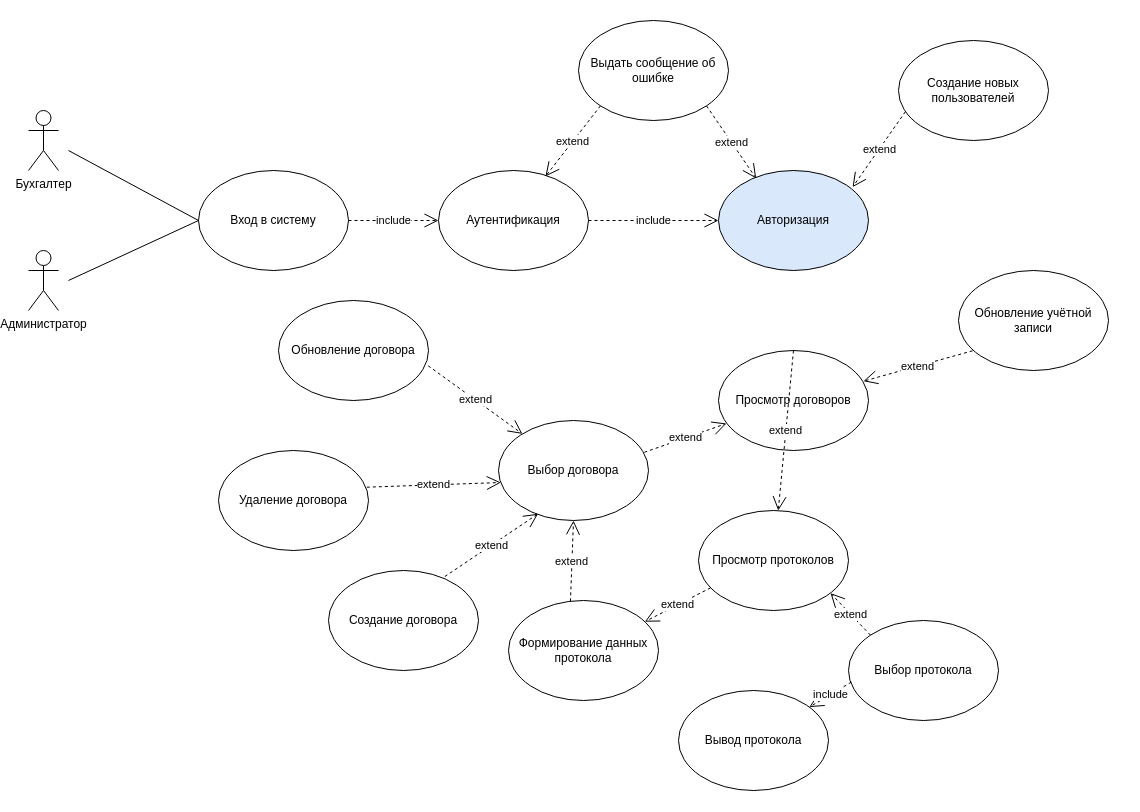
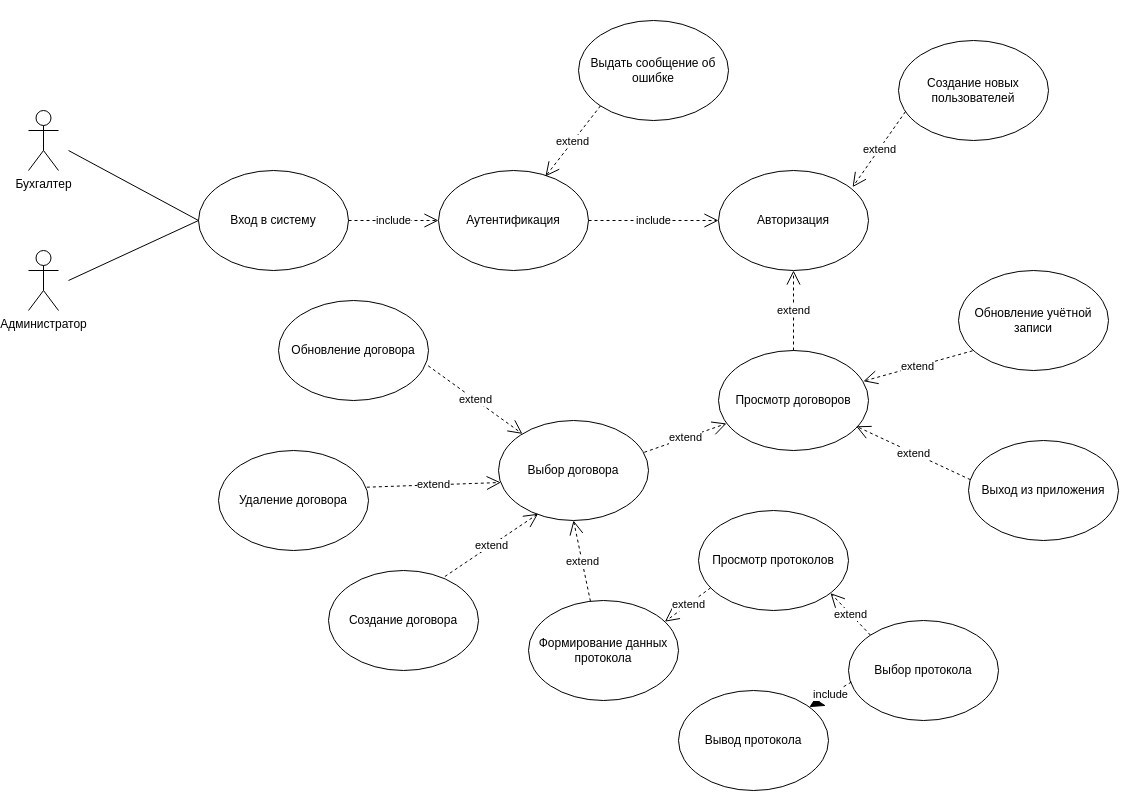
  <mxCell id="0" />
  <mxCell id="1" parent="0" />
  <mxCell id="2" value="Вход в систему" style="ellipse;whiteSpace=wrap;html=1;" parent="1" vertex="1"><mxGeometry x="190" y="170" width="150" height="100" as="geometry" /></mxCell>
  <mxCell id="3" value="Бухгалтер" style="shape=umlActor;verticalLabelPosition=bottom;verticalAlign=top;html=1;" parent="1" vertex="1"><mxGeometry x="20" y="110" width="30" height="60" as="geometry" /></mxCell>
  <mxCell id="4" value="Администратор" style="shape=umlActor;verticalLabelPosition=bottom;verticalAlign=top;html=1;" parent="1" vertex="1"><mxGeometry x="20" y="250" width="30" height="60" as="geometry" /></mxCell>
  <mxCell id="5" value="Аутентификация" style="ellipse;whiteSpace=wrap;html=1;" parent="1" vertex="1"><mxGeometry x="430" y="170" width="150" height="100" as="geometry" /></mxCell>
  <mxCell id="6" value="Выдать сообщение об ошибке" style="ellipse;whiteSpace=wrap;html=1;" parent="1" vertex="1"><mxGeometry x="570" y="20" width="150" height="100" as="geometry" /></mxCell>
- <mxCell id="7" value="Авторизация" style="ellipse;whiteSpace=wrap;html=1;fillColor=#dae8fc;" parent="1" vertex="1"><mxGeometry x="710" y="170" width="150" height="100" as="geometry" /></mxCell>
+ <mxCell id="7" value="Авторизация" style="ellipse;whiteSpace=wrap;html=1;" parent="1" vertex="1"><mxGeometry x="710" y="170" width="150" height="100" as="geometry" /></mxCell>
  <mxCell id="8" value="Просмотр договоров" style="ellipse;whiteSpace=wrap;html=1;" parent="1" vertex="1"><mxGeometry x="710" y="350" width="150" height="100" as="geometry" /></mxCell>
  <mxCell id="9" value="Выбор договора" style="ellipse;whiteSpace=wrap;html=1;" parent="1" vertex="1"><mxGeometry x="490" y="420" width="150" height="100" as="geometry" /></mxCell>
  <mxCell id="10" value="Обновление учётной записи" style="ellipse;whiteSpace=wrap;html=1;" parent="1" vertex="1"><mxGeometry x="950" y="270" width="150" height="100" as="geometry" /></mxCell>
+ <mxCell id="11" value="Выход из приложения" style="ellipse;whiteSpace=wrap;html=1;" parent="1" vertex="1"><mxGeometry x="960" y="440" width="150" height="100" as="geometry" /></mxCell>
  <mxCell id="12" value="" style="endArrow=none;html=1;" parent="1" edge="1"><mxGeometry width="50" height="50" relative="1" as="geometry"><mxPoint x="60" y="150" as="sourcePoint" /><mxPoint x="190" y="220" as="targetPoint" /></mxGeometry></mxCell>
  <mxCell id="13" value="" style="endArrow=none;html=1;entryX=0;entryY=0.5;entryDx=0;entryDy=0;" parent="1" target="2" edge="1"><mxGeometry width="50" height="50" relative="1" as="geometry"><mxPoint x="60" y="280" as="sourcePoint" /><mxPoint x="188" y="220" as="targetPoint" /></mxGeometry></mxCell>
  <mxCell id="14" value="include" style="endArrow=open;endSize=12;dashed=1;html=1;exitX=1;exitY=0.5;exitDx=0;exitDy=0;entryX=0;entryY=0.5;entryDx=0;entryDy=0;" parent="1" source="2" target="5" edge="1"><mxGeometry width="160" relative="1" as="geometry"><mxPoint x="260" y="350" as="sourcePoint" /><mxPoint x="420" y="350" as="targetPoint" /></mxGeometry></mxCell>
  <mxCell id="15" value="include" style="endArrow=open;endSize=12;dashed=1;html=1;entryX=0;entryY=0.5;entryDx=0;entryDy=0;" parent="1" target="7" edge="1"><mxGeometry width="160" relative="1" as="geometry"><mxPoint x="580" y="220" as="sourcePoint" /><mxPoint x="440" y="230" as="targetPoint" /></mxGeometry></mxCell>
  <mxCell id="16" value="extend" style="endArrow=open;endSize=12;dashed=1;html=1;entryX=0.713;entryY=0.059;entryDx=0;entryDy=0;exitX=0;exitY=1;exitDx=0;exitDy=0;entryPerimeter=0;" parent="1" source="6" target="5" edge="1"><mxGeometry width="160" relative="1" as="geometry"><mxPoint x="590" y="230" as="sourcePoint" /><mxPoint x="720" y="230" as="targetPoint" /></mxGeometry></mxCell>
- <mxCell id="17" value="extend" style="endArrow=open;endSize=12;dashed=1;html=1;entryX=0.251;entryY=0.079;entryDx=0;entryDy=0;exitX=1;exitY=1;exitDx=0;exitDy=0;entryPerimeter=0;" parent="1" source="6" target="7" edge="1"><mxGeometry width="160" relative="1" as="geometry"><mxPoint x="601.866" y="115.288" as="sourcePoint" /><mxPoint x="546.95" y="185.9" as="targetPoint" /></mxGeometry></mxCell>
- <mxCell id="18" value="extend" style="endArrow=open;endSize=12;dashed=1;html=1;exitX=0.5;exitY=0;exitDx=0;exitDy=0;" parent="1" source="8" target="29" edge="1"><mxGeometry width="160" relative="1" as="geometry"><mxPoint x="708.033" y="115.355" as="sourcePoint" /><mxPoint x="757.65" y="187.9" as="targetPoint" /></mxGeometry></mxCell>
+ <mxCell id="18" value="extend" style="endArrow=open;endSize=12;dashed=1;html=1;entryX=0.5;entryY=1;entryDx=0;entryDy=0;exitX=0.5;exitY=0;exitDx=0;exitDy=0;" parent="1" source="8" target="7" edge="1"><mxGeometry width="160" relative="1" as="geometry"><mxPoint x="708.033" y="115.355" as="sourcePoint" /><mxPoint x="757.65" y="187.9" as="targetPoint" /></mxGeometry></mxCell>
  <mxCell id="19" value="extend" style="endArrow=open;endSize=12;dashed=1;html=1;exitX=0.094;exitY=0.803;exitDx=0;exitDy=0;exitPerimeter=0;entryX=0.966;entryY=0.307;entryDx=0;entryDy=0;entryPerimeter=0;" parent="1" source="10" target="8" edge="1"><mxGeometry width="160" relative="1" as="geometry"><mxPoint x="795" y="360" as="sourcePoint" /><mxPoint x="880" y="360" as="targetPoint" /></mxGeometry></mxCell>
+ <mxCell id="20" value="extend" style="endArrow=open;endSize=12;dashed=1;html=1;exitX=0.013;exitY=0.392;exitDx=0;exitDy=0;exitPerimeter=0;entryX=0.918;entryY=0.758;entryDx=0;entryDy=0;entryPerimeter=0;" parent="1" source="11" target="8" edge="1"><mxGeometry width="160" relative="1" as="geometry"><mxPoint x="969.2" y="419.6" as="sourcePoint" /><mxPoint x="860" y="450" as="targetPoint" /></mxGeometry></mxCell>
  <mxCell id="21" value="extend" style="endArrow=open;endSize=12;dashed=1;html=1;exitX=0.972;exitY=0.318;exitDx=0;exitDy=0;exitPerimeter=0;" parent="1" source="9" edge="1"><mxGeometry width="160" relative="1" as="geometry"><mxPoint x="795" y="360" as="sourcePoint" /><mxPoint x="718" y="423" as="targetPoint" /></mxGeometry></mxCell>
  <mxCell id="22" value="Обновление договора" style="ellipse;whiteSpace=wrap;html=1;" parent="1" vertex="1"><mxGeometry x="270" y="300" width="150" height="100" as="geometry" /></mxCell>
  <mxCell id="23" value="Удаление договора" style="ellipse;whiteSpace=wrap;html=1;" parent="1" vertex="1"><mxGeometry x="210" y="450" width="150" height="100" as="geometry" /></mxCell>
  <mxCell id="24" value="Создание договора" style="ellipse;whiteSpace=wrap;html=1;" parent="1" vertex="1"><mxGeometry x="320" y="570" width="150" height="100" as="geometry" /></mxCell>
  <mxCell id="25" value="extend" style="endArrow=open;endSize=12;dashed=1;html=1;exitX=0.998;exitY=0.653;exitDx=0;exitDy=0;exitPerimeter=0;" parent="1" source="22" target="9" edge="1"><mxGeometry width="160" relative="1" as="geometry"><mxPoint x="645.8" y="461.8" as="sourcePoint" /><mxPoint x="728" y="433" as="targetPoint" /></mxGeometry></mxCell>
  <mxCell id="26" value="extend" style="endArrow=open;endSize=12;dashed=1;html=1;exitX=0.989;exitY=0.367;exitDx=0;exitDy=0;exitPerimeter=0;entryX=0.016;entryY=0.62;entryDx=0;entryDy=0;entryPerimeter=0;" parent="1" source="23" target="9" edge="1"><mxGeometry width="160" relative="1" as="geometry"><mxPoint x="399.7" y="415.3" as="sourcePoint" /><mxPoint x="509.284" y="455.904" as="targetPoint" /></mxGeometry></mxCell>
  <mxCell id="27" value="extend" style="endArrow=open;endSize=12;dashed=1;html=1;entryX=0.264;entryY=0.933;entryDx=0;entryDy=0;entryPerimeter=0;exitX=0.776;exitY=0.06;exitDx=0;exitDy=0;exitPerimeter=0;" parent="1" source="24" target="9" edge="1"><mxGeometry width="160" relative="1" as="geometry"><mxPoint x="496" y="585" as="sourcePoint" /><mxPoint x="502.4" y="492" as="targetPoint" /></mxGeometry></mxCell>
- <mxCell id="28" value="Формирование данных протокола" style="ellipse;whiteSpace=wrap;html=1;" parent="1" vertex="1"><mxGeometry x="500" y="600" width="150" height="100" as="geometry" /></mxCell>
+ <mxCell id="28" value="Формирование данных протокола" style="ellipse;whiteSpace=wrap;html=1;" parent="1" vertex="1"><mxGeometry x="520" y="600" width="150" height="100" as="geometry" /></mxCell>
  <mxCell id="29" value="Просмотр протоколов" style="ellipse;whiteSpace=wrap;html=1;" parent="1" vertex="1"><mxGeometry x="690" y="510" width="150" height="100" as="geometry" /></mxCell>
  <mxCell id="30" value="extend" style="endArrow=open;endSize=12;dashed=1;html=1;entryX=0.5;entryY=1;entryDx=0;entryDy=0;exitX=0.413;exitY=0.008;exitDx=0;exitDy=0;exitPerimeter=0;" parent="1" source="28" target="9" edge="1"><mxGeometry width="160" relative="1" as="geometry"><mxPoint x="476.8" y="600" as="sourcePoint" /><mxPoint x="570" y="537.3" as="targetPoint" /></mxGeometry></mxCell>
  <mxCell id="31" value="extend" style="endArrow=open;endSize=12;dashed=1;html=1;exitX=0.081;exitY=0.773;exitDx=0;exitDy=0;exitPerimeter=0;entryX=0.909;entryY=0.212;entryDx=0;entryDy=0;entryPerimeter=0;" parent="1" source="29" target="28" edge="1"><mxGeometry width="160" relative="1" as="geometry"><mxPoint x="704" y="594" as="sourcePoint" /><mxPoint x="658" y="621" as="targetPoint" /></mxGeometry></mxCell>
  <mxCell id="32" value="Выбор протокола" style="ellipse;whiteSpace=wrap;html=1;" parent="1" vertex="1"><mxGeometry x="840" y="620" width="150" height="100" as="geometry" /></mxCell>
  <mxCell id="33" value="Вывод протокола" style="ellipse;whiteSpace=wrap;html=1;" parent="1" vertex="1"><mxGeometry x="670" y="690" width="150" height="100" as="geometry" /></mxCell>
  <mxCell id="34" value="extend" style="endArrow=open;endSize=12;dashed=1;html=1;exitX=0;exitY=0;exitDx=0;exitDy=0;entryX=0.88;entryY=0.826;entryDx=0;entryDy=0;entryPerimeter=0;" parent="1" source="32" target="29" edge="1"><mxGeometry width="160" relative="1" as="geometry"><mxPoint x="712.15" y="597.3" as="sourcePoint" /><mxPoint x="880" y="580" as="targetPoint" /></mxGeometry></mxCell>
- <mxCell id="35" value="include" style="endArrow=open;endSize=12;dashed=1;html=1;exitX=0.019;exitY=0.616;exitDx=0;exitDy=0;exitPerimeter=0;" parent="1" source="32" target="33" edge="1"><mxGeometry width="160" relative="1" as="geometry"><mxPoint x="828.033" y="605.355" as="sourcePoint" /><mxPoint x="800" y="710" as="targetPoint" /></mxGeometry></mxCell>
+ <mxCell id="35" value="include" style="endArrow=classic;endSize=12;dashed=1;html=1;exitX=0.019;exitY=0.616;exitDx=0;exitDy=0;exitPerimeter=0;" parent="1" source="32" target="33" edge="1"><mxGeometry width="160" relative="1" as="geometry"><mxPoint x="828.033" y="605.355" as="sourcePoint" /><mxPoint x="800" y="710" as="targetPoint" /></mxGeometry></mxCell>
  <mxCell id="36" value="Создание новых пользователей" style="ellipse;whiteSpace=wrap;html=1;" vertex="1" parent="1"><mxGeometry x="890" y="40" width="150" height="100" as="geometry" /></mxCell>
  <mxCell id="37" value="extend" style="endArrow=open;endSize=12;dashed=1;html=1;entryX=0.894;entryY=0.166;entryDx=0;entryDy=0;exitX=0.046;exitY=0.712;exitDx=0;exitDy=0;exitPerimeter=0;entryPerimeter=0;" edge="1" parent="1" source="36" target="7"><mxGeometry width="160" relative="1" as="geometry"><mxPoint x="914.71" y="250" as="sourcePoint" /><mxPoint x="914.71" y="170" as="targetPoint" /></mxGeometry></mxCell>
